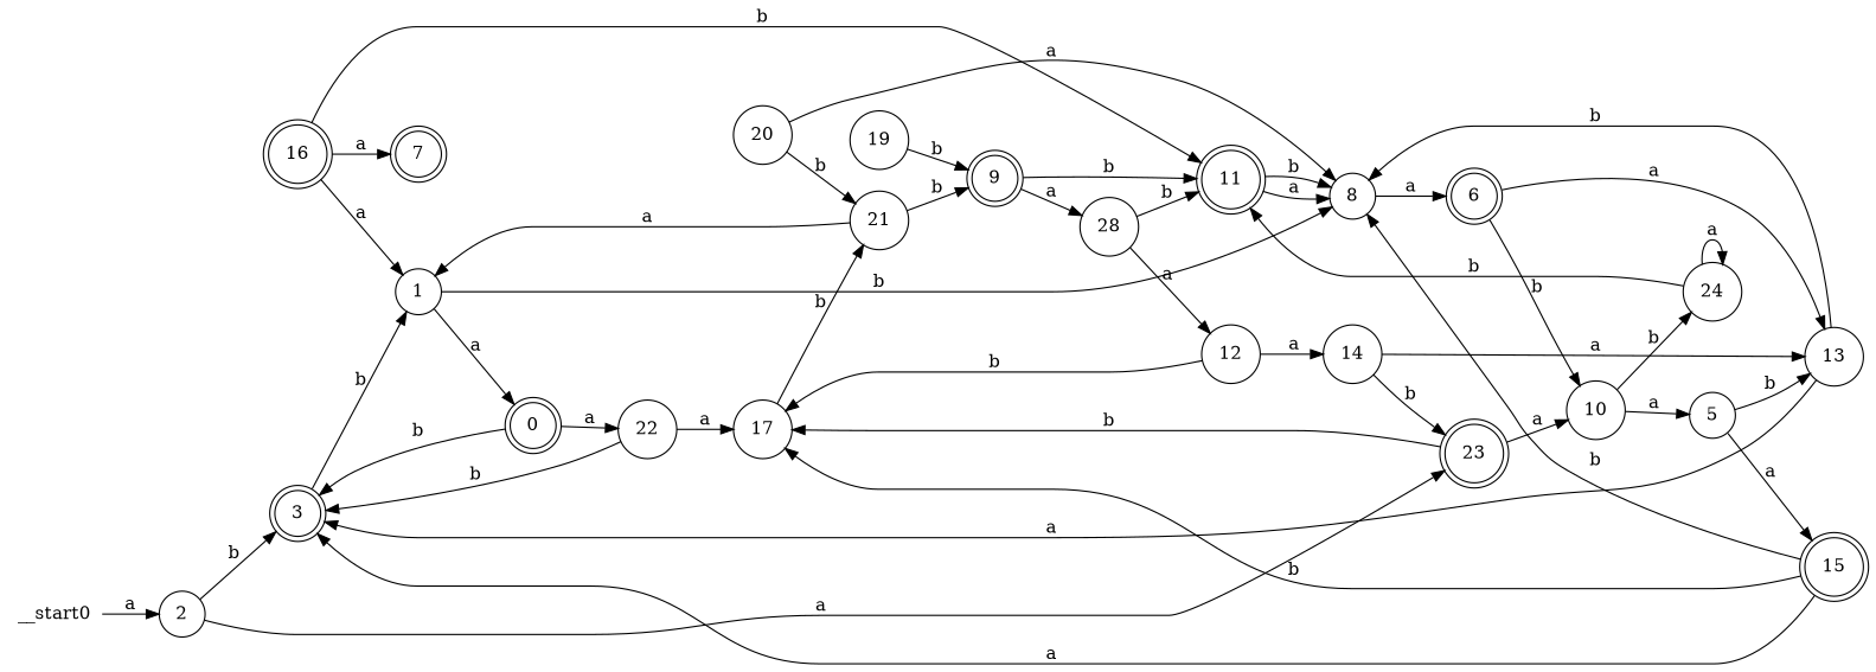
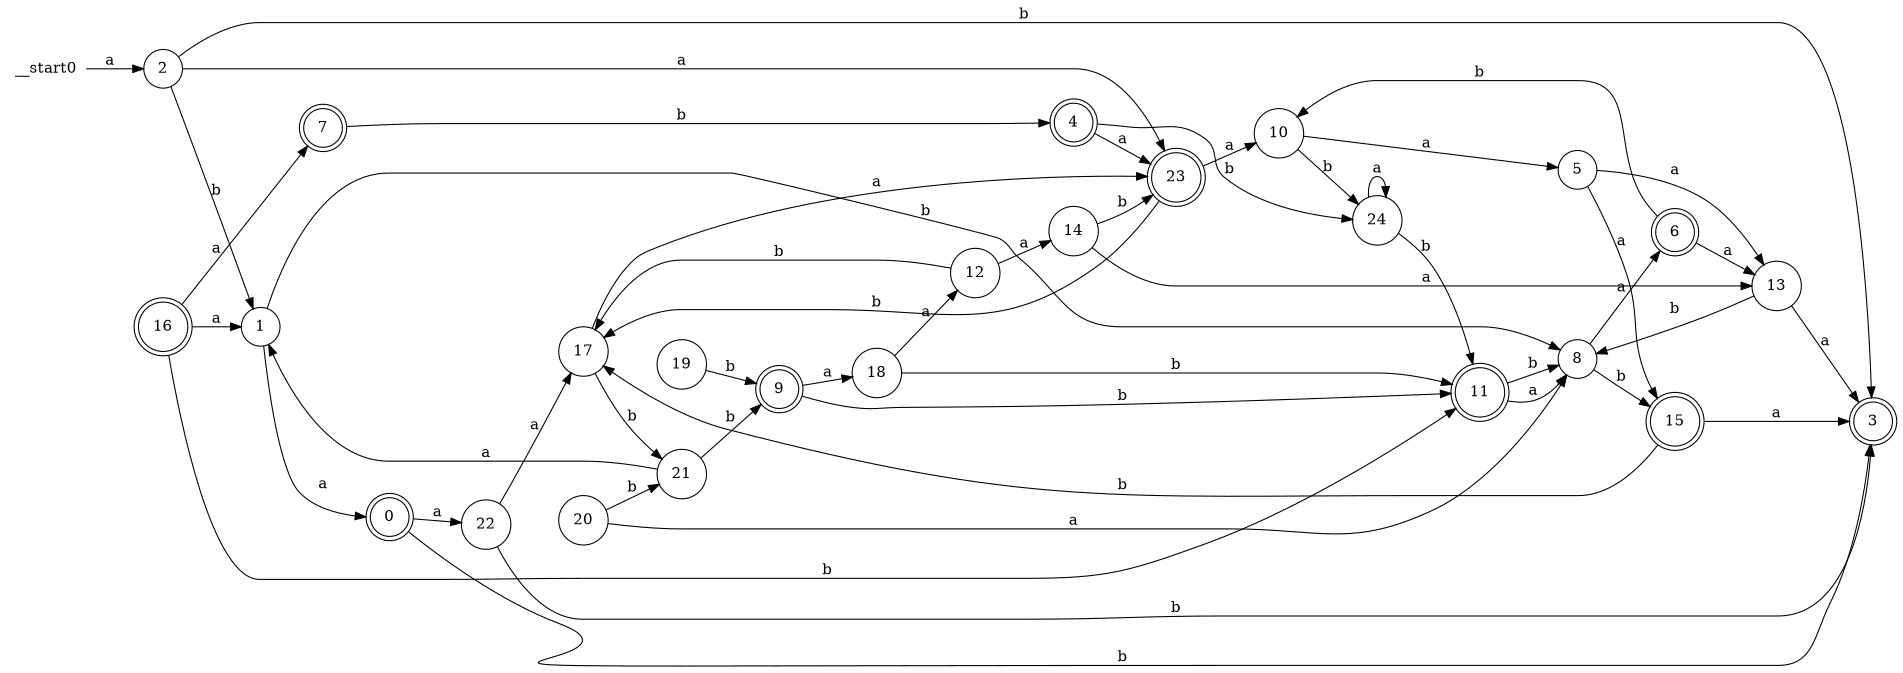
  digraph {
    fontname="DejaVu Serif"
    rankdir=LR
    node [fontname="DejaVu Serif" shape=circle color=black fillcolor=white style=filled]
    edge [fontname="DejaVu Serif"]
    __start0 [shape=none color="" fillcolor="" style=""]
    n2 [label=2]
    n3 [label=0 shape=doublecircle style="rounded,filled"]
    n4 [label=3 shape=doublecircle style="rounded,filled"]
    n5 [label=22]
    n6 [label=1]
    n7 [label=17]
    n8 [label=8]
    n9 [label=15 shape=doublecircle style="rounded,filled"]
    n10 [label=6 shape=doublecircle style="rounded,filled"]
    n11 [label=23 shape=doublecircle style="rounded,filled"]
    n12 [label=10]
+   n13 [label=4 shape=doublecircle style="rounded,filled"]
    n14 [label=24]
    n15 [label=11 shape=doublecircle style="rounded,filled"]
    n16 [label=5]
    n17 [label=13]
    n18 [label=7 shape=doublecircle style="rounded,filled"]
    n19 [label=9 shape=doublecircle style="rounded,filled"]
-   n20 [label=28]
+   n20 [label=18]
    n21 [label=12]
    n22 [label=14]
    n23 [label=21]
    n24 [label=16 shape=doublecircle style="rounded,filled"]
    n25 [label=19]
    n26 [label=20]
    __start0 -> n2 [label=a]
    n2 -> n4 [label=b]
    n2 -> n11 [label=a]
    n3 -> n4 [label=b]
    n3 -> n5 [label=a]
-   n4 -> n6 [label=b]
+   n2 -> n6 [label=b]
    n5 -> n4 [label=b]
    n5 -> n7 [label=a]
    n6 -> n3 [label=a]
    n6 -> n8 [label=b]
+   n7 -> n11 [label=a]
    n7 -> n23 [label=b]
-   n9 -> n8 [label=b]
+   n8 -> n9 [label=b]
    n8 -> n10 [label=a]
    n9 -> n4 [label=a]
    n9 -> n7 [label=b]
    n10 -> n12 [label=b]
    n10 -> n17 [label=a]
    n11 -> n7 [label=b]
    n11 -> n12 [label=a]
    n12 -> n14 [label=b]
    n12 -> n16 [label=a]
+   n13 -> n11 [label=a]
+   n13 -> n14 [label=b]
    n14 -> n14 [label=a]
    n14 -> n15 [label=b]
    n15 -> n8 [label=a]
    n15 -> n8 [label=b]
    n16 -> n9 [label=a]
-   n16 -> n17 [label=b]
+   n16 -> n17 [label=a]
    n17 -> n4 [label=a]
    n17 -> n8 [label=b]
+   n18 -> n13 [label=b]
    n19 -> n15 [label=b]
    n19 -> n20 [label=a]
    n20 -> n15 [label=b]
    n20 -> n21 [label=a]
    n21 -> n7 [label=b]
    n21 -> n22 [label=a]
    n22 -> n11 [label=b]
    n22 -> n17 [label=a]
    n23 -> n6 [label=a]
    n23 -> n19 [label=b]
    n24 -> n6 [label=a]
    n24 -> n15 [label=b]
    n24 -> n18 [label=a]
    n25 -> n19 [label=b]
    n26 -> n8 [label=a]
    n26 -> n23 [label=b]
  }
